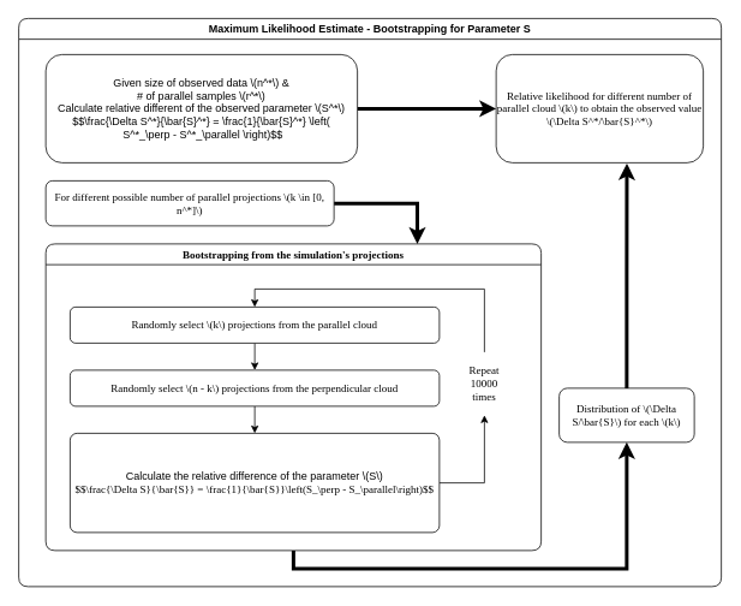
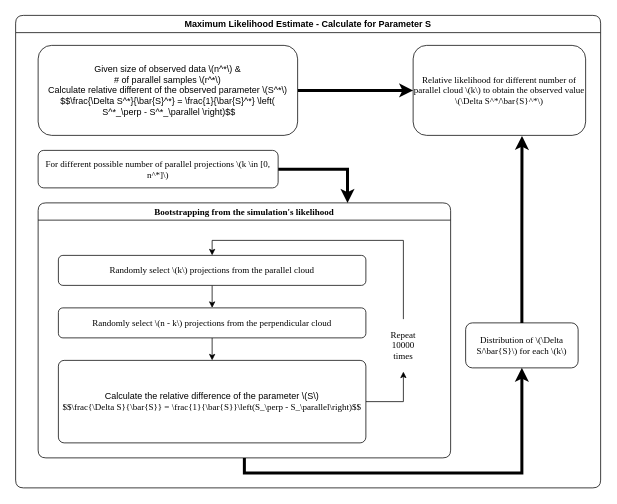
  <mxCell id="0" />
  <mxCell id="1" parent="0" />
- <mxCell id="2" value="Maximum Likelihood Estimate - Bootstrapping for Parameter S" style="swimlane;rounded=1;fontSize=12;whiteSpace=wrap;" vertex="1" parent="1"><mxGeometry x="20" width="780" height="630" as="geometry" y="20" /></mxCell>
+ <mxCell id="2" value="Maximum Likelihood Estimate - Calculate for Parameter S" style="swimlane;rounded=1;fontSize=12;whiteSpace=wrap;" vertex="1" parent="1"><mxGeometry x="20" width="780" height="630" as="geometry" y="20" /></mxCell>
  <mxCell id="3" style="edgeStyle=orthogonalEdgeStyle;rounded=0;orthogonalLoop=1;jettySize=auto;html=1;exitX=1;exitY=0.5;exitDx=0;exitDy=0;entryX=0;entryY=0.5;entryDx=0;entryDy=0;fontFamily=Verdana;fontSize=12;strokeWidth=4;" edge="1" parent="2" source="4" target="19"><mxGeometry relative="1" as="geometry" /></mxCell>
  <mxCell id="4" value="Given size of observed data \(n^*\)&lt;i&gt;&amp;nbsp;&lt;/i&gt;&amp;amp; &lt;br&gt;# of parallel samples \(r^*\)&lt;br&gt;Calculate relative different of the observed parameter \(S^*\)&lt;br&gt;$$\frac{\Delta S^*}{\bar{S}^*} = \frac{1}{\bar{S}^*} \left(&lt;br&gt;&amp;nbsp;S^*_\perp - S^*_\parallel \right)$$" style="rounded=1;whiteSpace=wrap;html=1;" vertex="1" parent="2"><mxGeometry x="30" y="40" width="346" height="120" as="geometry" /></mxCell>
  <mxCell id="5" style="edgeStyle=orthogonalEdgeStyle;rounded=0;orthogonalLoop=1;jettySize=auto;html=1;exitX=0.5;exitY=1;exitDx=0;exitDy=0;entryX=0.5;entryY=1;entryDx=0;entryDy=0;fontFamily=Verdana;fontSize=12;strokeWidth=4;" edge="1" parent="2" source="6" target="18"><mxGeometry relative="1" as="geometry" /></mxCell>
- <mxCell id="6" value="Bootstrapping from the simulation's projections" style="swimlane;rounded=1;fontFamily=Verdana;fontSize=12;fillColor=default;" vertex="1" parent="2"><mxGeometry x="30" y="250" width="550" height="340" as="geometry" /></mxCell>
+ <mxCell id="6" value="Bootstrapping from the simulation's likelihood" style="swimlane;rounded=1;fontFamily=Verdana;fontSize=12;fillColor=default;" vertex="1" parent="2"><mxGeometry x="30" y="250" width="550" height="340" as="geometry" /></mxCell>
  <mxCell id="7" style="edgeStyle=orthogonalEdgeStyle;rounded=0;orthogonalLoop=1;jettySize=auto;html=1;exitX=0.5;exitY=1;exitDx=0;exitDy=0;entryX=0.5;entryY=0;entryDx=0;entryDy=0;fontFamily=Verdana;fontSize=12;" edge="1" parent="6" source="8" target="10"><mxGeometry relative="1" as="geometry" /></mxCell>
  <mxCell id="8" value="Randomly select \(k\) projections from the parallel cloud" style="rounded=1;whiteSpace=wrap;html=1;fontFamily=Verdana;fontSize=12;fillColor=default;" vertex="1" parent="6"><mxGeometry x="27" y="70" width="410" height="40" as="geometry" /></mxCell>
  <mxCell id="9" style="edgeStyle=orthogonalEdgeStyle;rounded=0;orthogonalLoop=1;jettySize=auto;html=1;exitX=0.5;exitY=1;exitDx=0;exitDy=0;entryX=0.5;entryY=0;entryDx=0;entryDy=0;fontFamily=Verdana;fontSize=12;" edge="1" parent="6" source="10" target="12"><mxGeometry relative="1" as="geometry" /></mxCell>
  <mxCell id="10" value="Randomly select \(n - k\) projections from the perpendicular cloud" style="rounded=1;whiteSpace=wrap;html=1;fontFamily=Verdana;fontSize=12;fillColor=default;" vertex="1" parent="6"><mxGeometry x="27" y="140" width="410" height="40" as="geometry" /></mxCell>
  <mxCell id="11" style="edgeStyle=orthogonalEdgeStyle;rounded=0;orthogonalLoop=1;jettySize=auto;html=1;exitX=1;exitY=0.5;exitDx=0;exitDy=0;entryX=0.5;entryY=1;entryDx=0;entryDy=0;fontFamily=Verdana;fontSize=12;" edge="1" parent="6" source="12" target="14"><mxGeometry relative="1" as="geometry" /></mxCell>
  <mxCell id="12" value="&lt;span style=&quot;font-family: Helvetica;&quot;&gt;Calculate the relative difference of the parameter \(S\)&lt;br&gt;&lt;/span&gt;$$\frac{\Delta S}{\bar{S}} = \frac{1}{\bar{S}}\left(S_\perp - S_\parallel\right)$$" style="rounded=1;whiteSpace=wrap;html=1;fontFamily=Verdana;fontSize=12;fillColor=default;arcSize=7;" vertex="1" parent="6"><mxGeometry x="27" y="210" width="410" height="110" as="geometry" /></mxCell>
  <mxCell id="13" style="edgeStyle=orthogonalEdgeStyle;rounded=0;orthogonalLoop=1;jettySize=auto;html=1;exitX=0.5;exitY=0;exitDx=0;exitDy=0;entryX=0.5;entryY=0;entryDx=0;entryDy=0;fontFamily=Verdana;fontSize=12;" edge="1" parent="6" source="14" target="8"><mxGeometry relative="1" as="geometry" /></mxCell>
- <mxCell id="14" value="Repeat 10000 times" style="text;html=1;strokeColor=none;fillColor=none;align=center;verticalAlign=middle;whiteSpace=wrap;rounded=0;fontFamily=Verdana;fontSize=12;" vertex="1" parent="6"><mxGeometry x="457" y="120" width="60" height="70" as="geometry" /></mxCell>
+ <mxCell id="14" value="Repeat 10000 times" style="text;html=1;strokeColor=none;fillColor=none;align=center;verticalAlign=middle;whiteSpace=wrap;rounded=0;fontFamily=Verdana;fontSize=12;" vertex="1" parent="6"><mxGeometry x="457" y="155" width="60" height="70" as="geometry" /></mxCell>
  <mxCell id="15" style="edgeStyle=orthogonalEdgeStyle;rounded=0;orthogonalLoop=1;jettySize=auto;html=1;exitX=1;exitY=0.5;exitDx=0;exitDy=0;entryX=0.75;entryY=0;entryDx=0;entryDy=0;fontFamily=Verdana;fontSize=12;strokeWidth=4;" edge="1" parent="2" source="16" target="6"><mxGeometry relative="1" as="geometry" /></mxCell>
  <mxCell id="16" value="For different possible number of parallel projections \(k \in [0, n^*]\)" style="rounded=1;whiteSpace=wrap;html=1;fontFamily=Verdana;fontSize=12;fillColor=default;" vertex="1" parent="2"><mxGeometry x="30" y="180" width="320" height="50" as="geometry" /></mxCell>
  <mxCell id="17" style="edgeStyle=orthogonalEdgeStyle;rounded=0;orthogonalLoop=1;jettySize=auto;html=1;exitX=0.5;exitY=0;exitDx=0;exitDy=0;entryX=0.631;entryY=1.006;entryDx=0;entryDy=0;entryPerimeter=0;fontFamily=Verdana;fontSize=12;strokeWidth=4;" edge="1" parent="2" source="18" target="19"><mxGeometry relative="1" as="geometry" /></mxCell>
  <mxCell id="18" value="Distribution of \(\Delta S/\bar{S}\) for each \(k\)" style="rounded=1;whiteSpace=wrap;html=1;fontFamily=Verdana;fontSize=12;fillColor=default;" vertex="1" parent="2"><mxGeometry x="600" y="410" width="150" height="60" as="geometry" /></mxCell>
  <mxCell id="19" value="Relative likelihood for different number of parallel cloud \(k\) to obtain the observed value \(\Delta S^*/\bar{S}^*\)" style="rounded=1;whiteSpace=wrap;html=1;fontFamily=Verdana;fontSize=12;fillColor=default;" vertex="1" parent="2"><mxGeometry x="530" y="40" width="230" height="120" as="geometry" /></mxCell>
